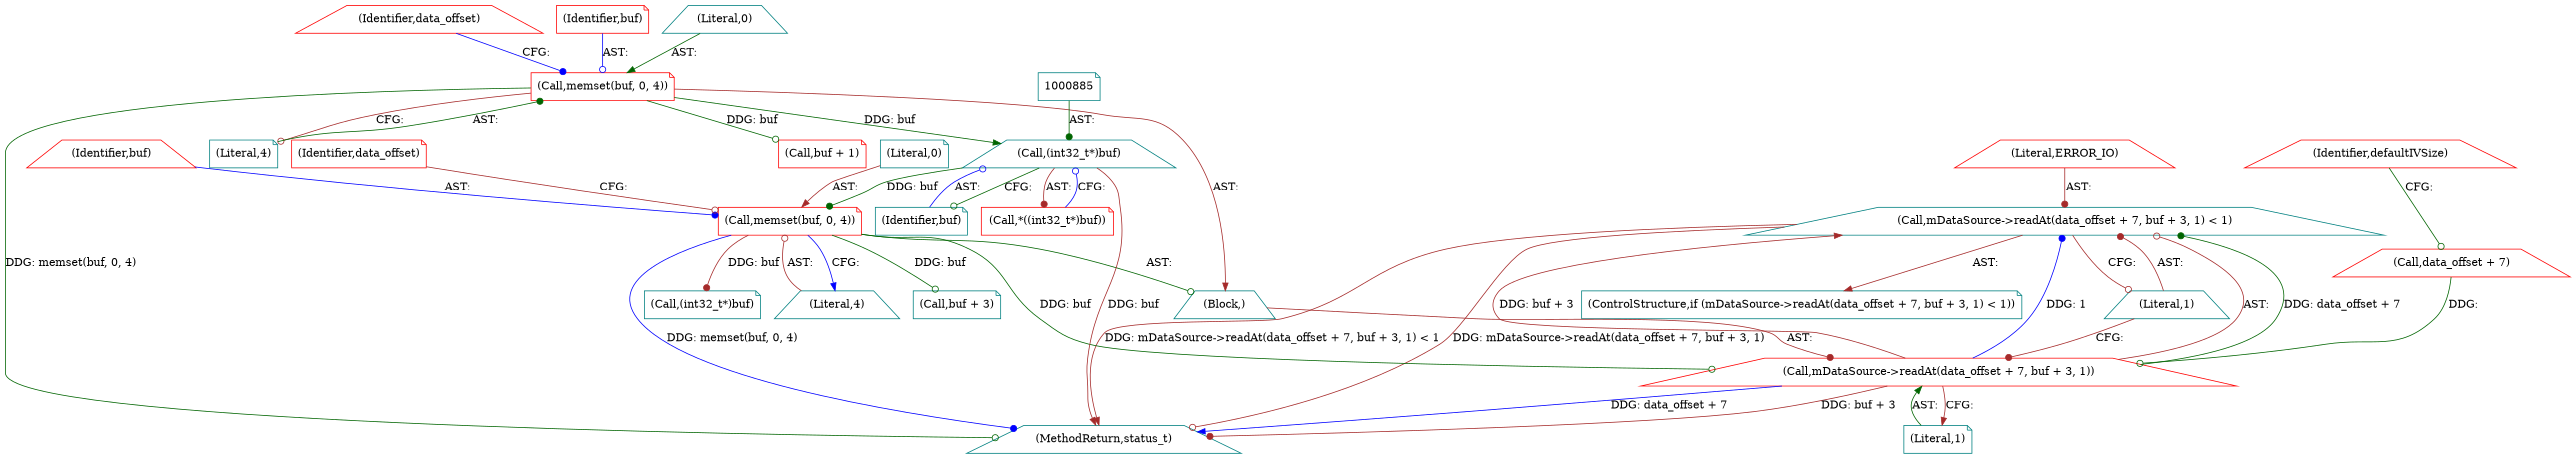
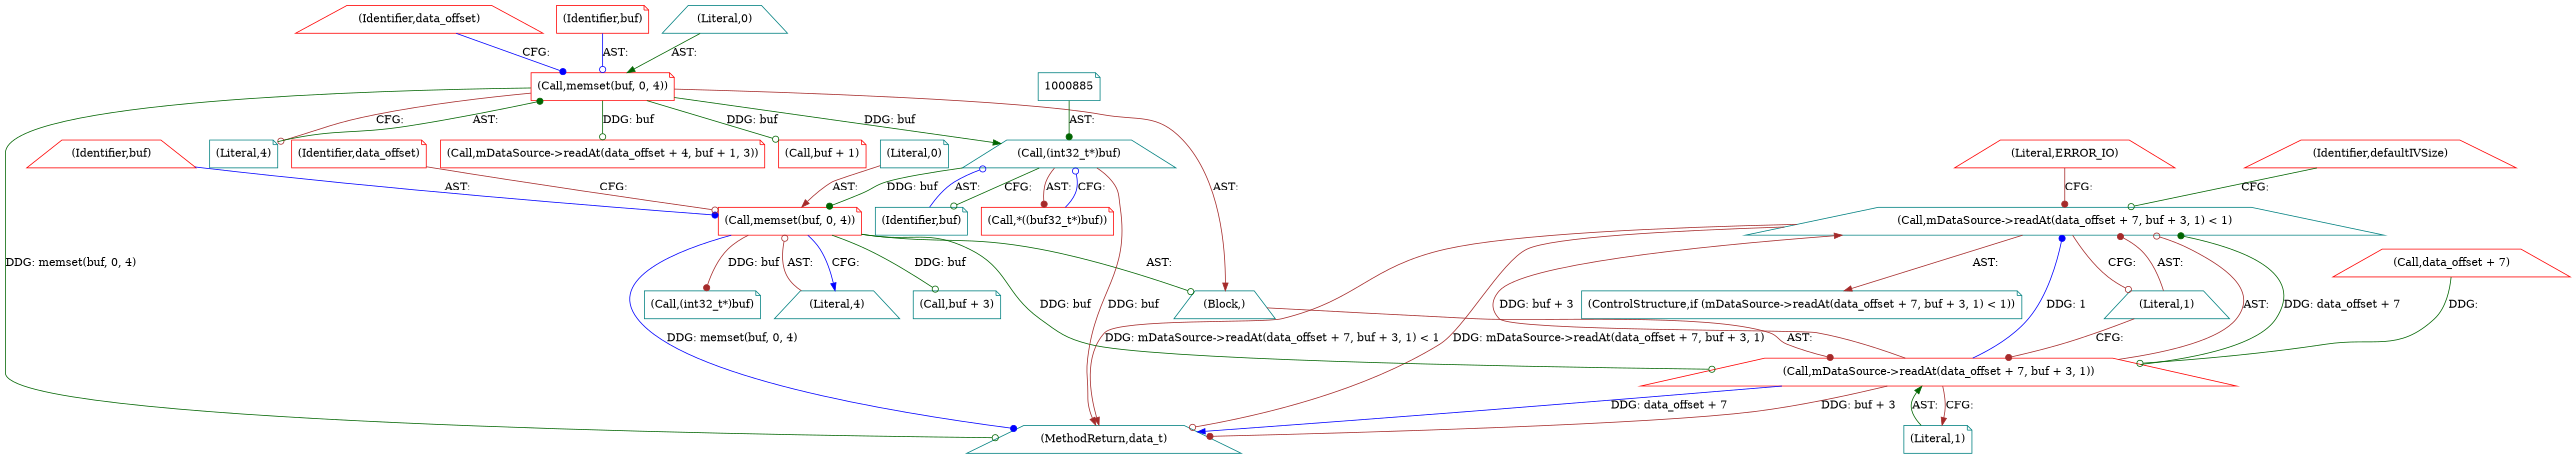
  digraph {
    node [color=teal shape=note]
    edge [arrowhead=odot color=brown]
    n1 [label="(Call,mDataSource->readAt(data_offset + 7, buf + 3, 1) < 1)" shape=trapezium]
    n2 [label="(Literal,1)" shape=trapezium]
    n3 [label="(ControlStructure,if (mDataSource->readAt(data_offset + 7, buf + 3, 1) < 1))"]
-   n4 [label="(MethodReturn,status_t)" shape=trapezium]
+   n4 [label="(MethodReturn,data_t)" shape=trapezium]
    n5 [color=red label="(Call,mDataSource->readAt(data_offset + 7, buf + 3, 1))" shape=trapezium]
    n6 [label="(Literal,1)"]
    n7 [color=red label="(Call,memset(buf, 0, 4))"]
    n8 [label="(Call,(int32_t*)buf)"]
    n9 [label="(Call,buf + 3)"]
    n10 [label="(Block,)" shape=trapezium]
    n11 [label="(Literal,4)" shape=trapezium]
    n12 [label="(Call,(int32_t*)buf)" shape=trapezium]
-   n13 [color=red label="(Call,*((int32_t*)buf))"]
+   n13 [color=red label="(Call,*((buf32_t*)buf))"]
    n14 [label="(Identifier,buf)"]
    n15 [color=red label="(Call,memset(buf, 0, 4))"]
    n16 [label="(Literal,4)"]
+   n17 [color=red label="(Call,mDataSource->readAt(data_offset + 4, buf + 1, 3))"]
    n18 [color=red label="(Call,buf + 1)"]
    n19 [color=red label="(Identifier,buf)" shape=trapezium]
    n20 [color=red label="(Identifier,defaultIVSize)" shape=trapezium]
    n21 [color=red label="(Call,data_offset + 7)" shape=trapezium]
    n22 [color=red label="(Identifier,data_offset)" shape=trapezium]
    n23 [color=red label="(Identifier,data_offset)"]
    n24 [color=red label="(Identifier,buf)"]
    n25 [label="(Literal,0)"]
    n26 [color=red label="(Literal,ERROR_IO)" shape=trapezium]
    n27 [label="(Literal,0)" shape=trapezium]
    1000885
    n1 -> n2 [label="CFG: "]
    n1 -> n3 [arrowhead=normal label="AST: "]
    n1 -> n4 [arrowhead=normal label="DDG: mDataSource->readAt(data_offset + 7, buf + 3, 1) < 1"]
    n1 -> n4 [label="DDG: mDataSource->readAt(data_offset + 7, buf + 3, 1)"]
    n2 -> n1 [arrowhead=dot label="AST: "]
    n2 -> n5 [arrowhead=dot label="CFG: "]
    n5 -> n1 [label="AST: "]
    n5 -> n1 [arrowhead=dot color=darkgreen label="DDG: data_offset + 7"]
    n5 -> n1 [arrowhead=normal label="DDG: buf + 3"]
    n5 -> n1 [arrowhead=dot color=blue label="DDG: 1"]
    n5 -> n4 [arrowhead=dot label="DDG: buf + 3"]
    n5 -> n4 [arrowhead=normal color=blue label="DDG: data_offset + 7"]
    n5 -> n6 [arrowhead=normal label="CFG: "]
    n6 -> n5 [arrowhead=normal color=darkgreen label="AST: "]
    n7 -> n4 [arrowhead=dot color=blue label="DDG: memset(buf, 0, 4)"]
    n7 -> n5 [color=darkgreen label="DDG: buf"]
    n7 -> n8 [arrowhead=dot label="DDG: buf"]
    n7 -> n9 [color=darkgreen label="DDG: buf"]
    n7 -> n10 [color=darkgreen label="AST: "]
    n7 -> n11 [arrowhead=normal color=blue label="CFG: "]
    n10 -> n5 [arrowhead=dot label="AST: "]
    n11 -> n7 [label="AST: "]
    n12 -> n4 [arrowhead=normal label="DDG: buf"]
    n12 -> n7 [arrowhead=dot color=darkgreen label="DDG: buf"]
    n12 -> n13 [arrowhead=dot label="AST: "]
    n12 -> n14 [color=darkgreen label="CFG: "]
    n13 -> n12 [color=blue label="CFG: "]
    n14 -> n12 [color=blue label="AST: "]
    n15 -> n4 [color=darkgreen label="DDG: memset(buf, 0, 4)"]
    n15 -> n10 [arrowhead=normal label="AST: "]
    n15 -> n12 [arrowhead=normal color=darkgreen label="DDG: buf"]
    n15 -> n16 [label="CFG: "]
+   n15 -> n17 [color=darkgreen label="DDG: buf"]
    n15 -> n18 [color=darkgreen label="DDG: buf"]
    n16 -> n15 [arrowhead=dot color=darkgreen label="AST: "]
    n19 -> n7 [arrowhead=dot color=blue label="AST: "]
-   n20 -> n21 [color=darkgreen label="CFG: "]
+   n20 -> n1 [color=darkgreen label="CFG: "]
    n21 -> n5 [color=darkgreen label="DDG: "]
    n22 -> n15 [arrowhead=dot color=blue label="CFG: "]
    n23 -> n7 [label="CFG: "]
    n24 -> n15 [color=blue label="AST: "]
    n25 -> n7 [arrowhead=normal label="AST: "]
-   n26 -> n1 [arrowhead=dot label="AST: "]
+   n26 -> n1 [arrowhead=dot label="CFG: "]
    n27 -> n15 [arrowhead=normal color=darkgreen label="AST: "]
    1000885 -> n12 [arrowhead=dot color=darkgreen label="AST: "]
  }
